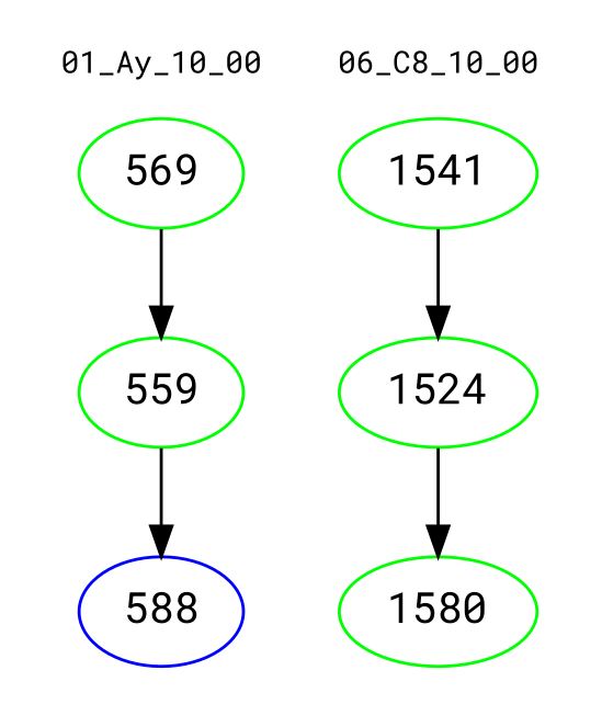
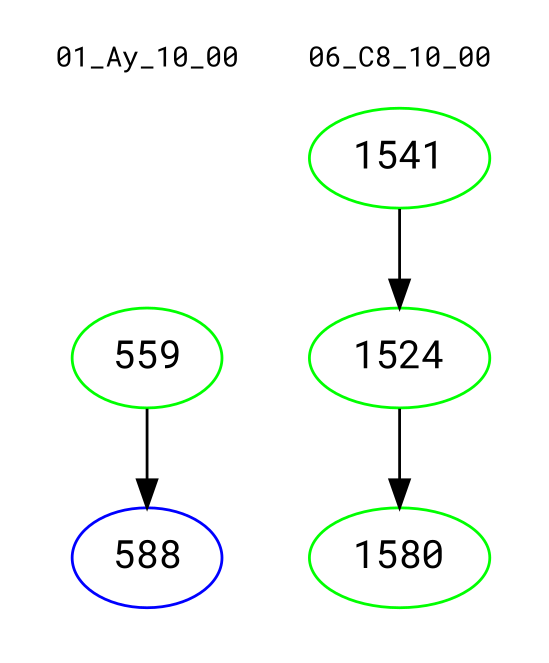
  digraph {
    fontname="Roboto Mono"
    node [color=green fontname="Roboto Mono"]
    edge [color=black fontname="Roboto Mono"]
-   n1 [label=569]
    n2 [label=559]
    n3 [color=blue label=588]
    n4 [label=1541]
    n5 [label=1524]
    n6 [label=1580]
    subgraph cluster_1 {
      color=white
      fontsize=10
      label="01_Ay_10_00"
-     n1
      n2
      n3
    }
    subgraph cluster_2 {
      color=white
      fontsize=10
      label="06_C8_10_00"
      n4
      n5
      n6
    }
-   n1 -> n2
    n2 -> n3
    n4 -> n5
    n5 -> n6
  }
